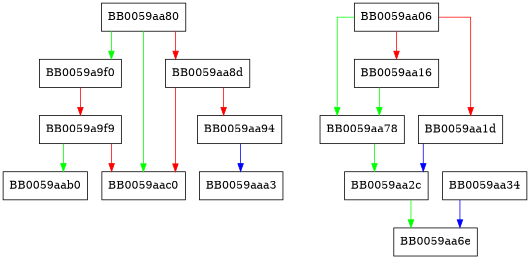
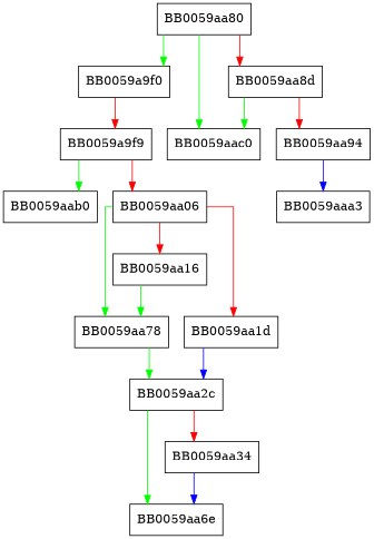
  digraph {
    splines=ortho
    node [shape=box]
    edge [color=green]
    BB0059a9f0
    BB0059a9f9
    BB0059aa80
    BB0059aac0
    BB0059aa8d
    BB0059aab0
    BB0059aa06
    BB0059aa94
    BB0059aa78
    BB0059aa16
    BB0059aa1d
    BB0059aa2c
    BB0059aa6e
    BB0059aa34
    BB0059aaa3
    BB0059a9f0 -> BB0059a9f9 [color=red]
    BB0059a9f9 -> BB0059aab0
-   BB0059a9f9 -> BB0059aac0 [color=red]
+   BB0059a9f9 -> BB0059aa06 [color=red]
    BB0059aa80 -> BB0059a9f0
    BB0059aa80 -> BB0059aac0
    BB0059aa80 -> BB0059aa8d [color=red]
-   BB0059aa8d -> BB0059aac0 [color=red]
+   BB0059aa8d -> BB0059aac0
    BB0059aa8d -> BB0059aa94 [color=red]
    BB0059aa06 -> BB0059aa78
    BB0059aa06 -> BB0059aa16 [color=red]
    BB0059aa06 -> BB0059aa1d [color=red]
    BB0059aa94 -> BB0059aaa3 [color=blue]
    BB0059aa78 -> BB0059aa2c
    BB0059aa16 -> BB0059aa78
    BB0059aa1d -> BB0059aa2c [color=blue]
    BB0059aa2c -> BB0059aa6e
+   BB0059aa2c -> BB0059aa34 [color=red]
    BB0059aa34 -> BB0059aa6e [color=blue]
  }
